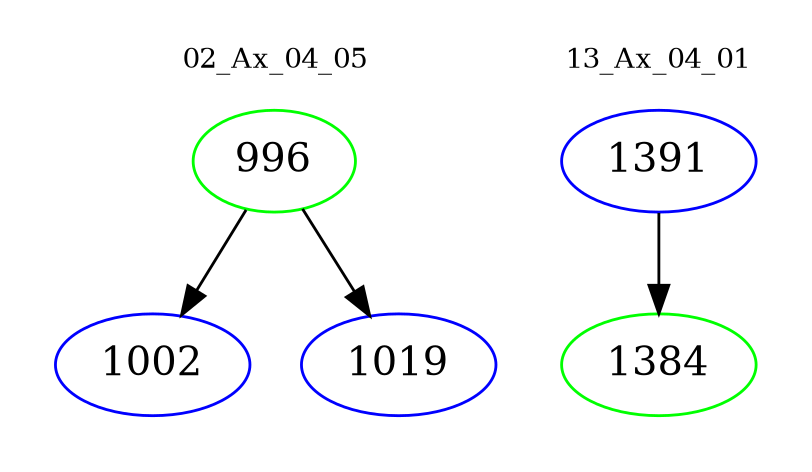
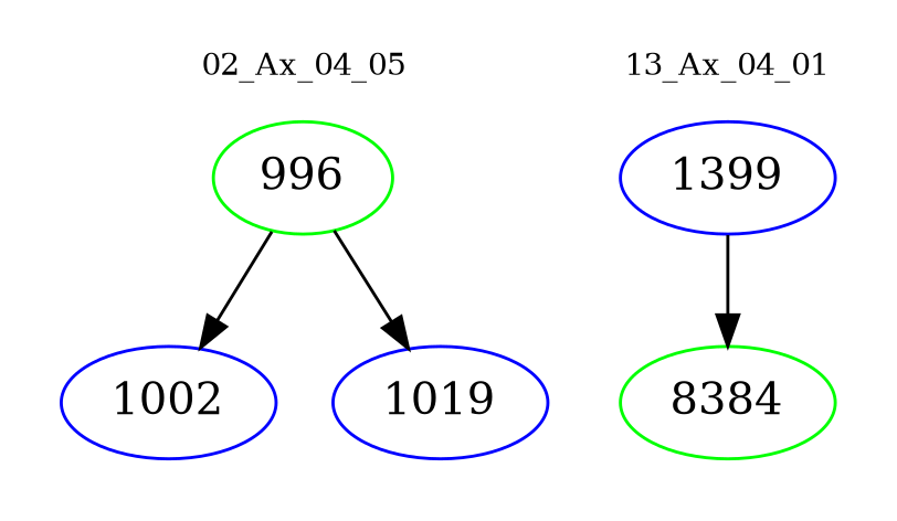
  digraph {
    node [color=blue]
    edge [color=black]
    n1 [label=1002]
    n2 [color=green label=996]
    n3 [label=1019]
-   n4 [label=1391]
-   n5 [color=green label=1384]
+   n4 [label=1399]
+   n5 [color=green label=8384]
    subgraph cluster_1 {
      color=white
      fontsize=10
      label="02_Ax_04_05"
      n1
      n2
      n3
    }
    subgraph cluster_2 {
      color=white
      fontsize=10
      label="13_Ax_04_01"
      n4
      n5
    }
    n2 -> n1
    n2 -> n3
    n4 -> n5
  }
